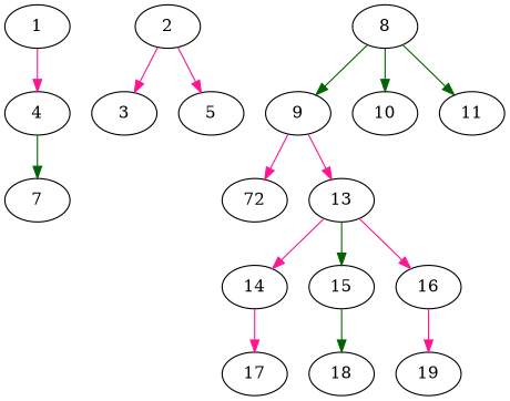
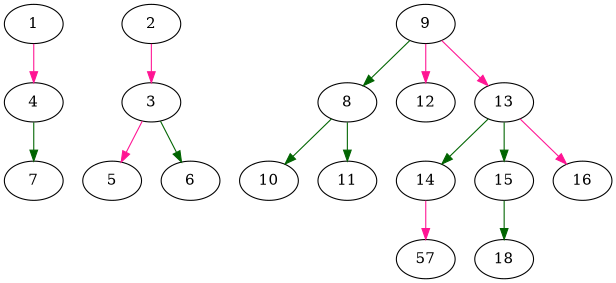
  digraph {
    node [alpha=0.13]
    edge [color=deeppink]
    1 [expect_size=41894473565445272]
    4 [alpha=0.20 expect_size=38154329278784]
    7 [alpha=0.09 expect_size=12470522218334010]
    2 [alpha=0.11 expect_size=628328377833989]
    3 [alpha=0.07 expect_size=7837788260358067]
    5 [alpha=0.05 expect_size=402626169769501]
+   6 [alpha=0.00 expect_size=11498785324870234]
    8 [alpha=0.16 expect_size=3084300127360253952]
    9 [alpha=0.11 expect_size=6083557321724324]
    10 [alpha=0.03 expect_size=485434057321400]
    11 [alpha=0.19 expect_size=6438806508179739]
-   12 [alpha=0.03 expect_size=83396078948381 label=72]
+   12 [alpha=0.03 expect_size=83396078948381]
    13 [alpha=0.08 expect_size=16734829360695274]
    14 [alpha=0.14 expect_size=9700553910982532]
    15 [alpha=0.07 expect_size=812260882124898304]
    16 [expect_size=26537992499757056]
-   17 [alpha=0.04 expect_size=197289551339786]
+   17 [alpha=0.04 expect_size=197289551339786 label=57]
    18 [alpha=0.16 expect_size=1829615511463549]
-   19 [alpha=0.17 expect_size=1003926683926921216]
    1 -> 4
    4 -> 7 [color=darkgreen]
    2 -> 3
-   2 -> 5
-   8 -> 9 [color=darkgreen]
+   3 -> 5
+   3 -> 6 [color=darkgreen]
+   9 -> 8 [color=darkgreen]
    8 -> 10 [color=darkgreen]
    8 -> 11 [color=darkgreen]
    9 -> 12
    9 -> 13
-   13 -> 14
+   13 -> 14 [color=darkgreen]
    13 -> 15 [color=darkgreen]
    13 -> 16
    14 -> 17
    15 -> 18 [color=darkgreen]
-   16 -> 19
  }
